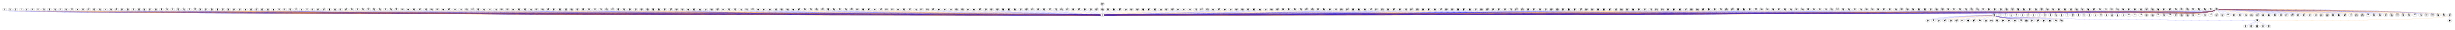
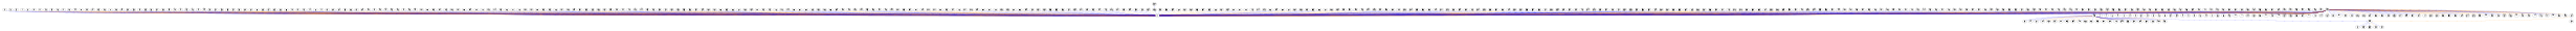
  graph {
    edge [color=blue]
    2
    0
    3
    5
    7
    8
    10
    11
    13
    15
    16
    17
    18
    19
    20
    22
    24
    25
    26
    27
    28
    29
    32
    33
    34
    35
    36
    37
    38
    39
    40
    41
    45
    46
    47
    49
    50
    51
    53
    55
    57
    58
    60
    61
    62
    63
    64
    65
    66
    68
    70
    72
    73
    74
    76
    77
    81
    82
    84
    85
    86
    87
    89
    90
    91
    92
    94
    95
    96
    97
    98
    99
    101
    102
    103
    104
    105
    106
    107
    108
    109
    110
    112
    113
    114
    115
    116
    117
    118
    120
    121
    122
    123
    125
    126
    127
    128
    129
    131
    133
    135
    136
    137
    139
    140
    141
    142
    143
    144
    145
    146
    150
    151
    152
    153
    155
    156
    157
    159
    160
    161
    162
    165
    166
    167
    168
    169
    170
    173
    175
    176
    n132 [label=778]
    179
    180
    181
    182
    183
    185
    186
    188
    189
    190
    192
    193
    194
    195
    196
    197
    198
    199
    201
    203
    204
    207
    209
    210
    211
    212
    213
    214
    216
    217
    218
    219
    220
    221
    222
    223
    225
    227
    228
    229
    230
    231
    232
    233
    235
    236
    237
    239
    241
    242
    243
    244
    245
    246
    247
    248
    249
    250
    252
    254
    256
    257
    258
    259
    260
    261
    262
    263
    264
    265
    266
    267
    269
    270
    271
    272
    273
    274
    275
    276
    279
    280
    281
    282
    283
    284
    285
    286
    287
    288
    289
    290
    291
    292
    293
    294
    295
    297
    298
    300
    302
    303
    304
    305
    306
    308
    309
    311
    315
    316
    319
    322
    323
    324
    325
    326
    327
    328
    329
    330
    331
    333
    334
    336
    337
    338
    339
    340
    341
    342
    343
    344
    345
    346
    347
    348
    351
    352
    353
    354
    356
    357
    359
    360
    361
    362
    363
    364
    365
    366
    367
    368
    370
    371
    373
    376
    378
    380
    381
    382
    383
    384
    385
    386
    389
    390
    391
    392
    393
    394
    395
    396
    397
    399
    400
    401
    403
    404
    405
    406
    407
    408
    409
    410
    411
    412
    413
    414
    415
    416
    417
    418
    420
    421
    422
    424
    427
    428
    429
    430
    432
    433
    435
    437
    438
    439
    440
    441
    442
    443
    445
    446
    447
    449
    23
    215
    335
    372
    431
    450
    451
    452
    453
    454
    455
    456
    457
    458
    459
    460
    461
    462
    463
    464
    251
    465
    466
    467
    468
    469
    470
    471
    472
+   475
    478
    480
    481
    482
    483
    484
    485
    486
    487
    489
    490
    491
    493
    494
    495
    496
    497
    498
    30
    44
    67
    124
    132
    134
    177
    205
    234
    240
    268
    278
    296
    307
    310
    312
    349
    355
    377
    379
    387
    388
    402
    425
    499
    1
    4
    6
    9
    12
    14
    21
    31
    42
    43
    48
    52
    54
    59
    69
    71
    75
    78
    79
    80
    83
    88
    93
    100
    111
    119
    130
    138
    147
    148
    149
    154
    158
    163
    164
    171
    172
    174
    184
    187
    191
    200
    202
    206
    208
    224
    226
    238
    253
    255
    277
    299
    301
    314
    317
    320
    321
    332
    350
    358
    369
    374
    375
    398
    419
    423
    426
    434
    436
    444
    448
    473
    474
    476
    477
    479
    488
    492
    2 -- 0
    3 -- 0
    5 -- 0 [color=darkorange]
    7 -- 0
    8 -- 0
    10 -- 0 [color=darkorange]
    11 -- 0 [color=darkorange]
    13 -- 0
    15 -- 0 [color=darkorange]
    16 -- 0
    17 -- 0
    18 -- 0 [color=darkorange]
    19 -- 0 [color=darkorange]
    20 -- 0 [color=darkorange]
    22 -- 0 [color=darkorange]
    24 -- 0 [color=darkorange]
    25 -- 0 [color=darkorange]
    26 -- 0
    27 -- 0
    28 -- 0 [color=darkorange]
    29 -- 0
    32 -- 0
    33 -- 0 [color=darkorange]
    34 -- 0
    35 -- 0
    36 -- 0 [color=darkorange]
    37 -- 0 [color=darkorange]
    38 -- 0
    39 -- 0 [color=darkorange]
    40 -- 0 [color=darkorange]
    41 -- 0
    45 -- 0
    46 -- 0
    47 -- 0 [color=darkorange]
    49 -- 0
    50 -- 0
    51 -- 0 [color=darkorange]
    53 -- 0 [color=darkorange]
    55 -- 0 [color=darkorange]
    57 -- 0 [color=darkorange]
    58 -- 0 [color=darkorange]
    60 -- 0 [color=darkorange]
    61 -- 0 [color=darkorange]
    62 -- 0 [color=darkorange]
    63 -- 0
    64 -- 0
    65 -- 0
    66 -- 0 [color=darkorange]
    68 -- 0 [color=darkorange]
    70 -- 0 [color=darkorange]
    72 -- 0
    73 -- 0
    74 -- 0
    76 -- 0 [color=darkorange]
    77 -- 0 [color=darkorange]
    81 -- 0
    82 -- 0
    84 -- 0 [color=darkorange]
    85 -- 0 [color=darkorange]
    86 -- 0
    87 -- 0 [color=darkorange]
    89 -- 0 [color=darkorange]
    90 -- 0
    91 -- 0 [color=darkorange]
    92 -- 0
    94 -- 0
    95 -- 0 [color=darkorange]
    96 -- 0 [color=darkorange]
    97 -- 0
    98 -- 0
    99 -- 0 [color=darkorange]
    101 -- 0
    102 -- 0 [color=darkorange]
    103 -- 0
    104 -- 0
    105 -- 0
    106 -- 0 [color=darkorange]
    107 -- 0 [color=darkorange]
    108 -- 0
    109 -- 0 [color=darkorange]
    110 -- 0
    112 -- 0 [color=darkorange]
    113 -- 0
    114 -- 0
    115 -- 0 [color=darkorange]
    116 -- 0 [color=darkorange]
    117 -- 0
    118 -- 0 [color=darkorange]
    120 -- 0
    121 -- 0 [color=darkorange]
    122 -- 0 [color=darkorange]
    123 -- 0
    125 -- 0
    126 -- 0
    127 -- 0
    128 -- 0
    129 -- 0 [color=darkorange]
    131 -- 0 [color=darkorange]
    133 -- 0
    135 -- 0 [color=darkorange]
    136 -- 0 [color=darkorange]
    137 -- 0 [color=darkorange]
    139 -- 0
    140 -- 0
    141 -- 0
    142 -- 0
    143 -- 0
    144 -- 0 [color=darkorange]
    145 -- 0 [color=darkorange]
    146 -- 0
    150 -- 0 [color=darkorange]
    151 -- 0 [color=darkorange]
    152 -- 0
    153 -- 0 [color=darkorange]
    155 -- 0 [color=darkorange]
    156 -- 0 [color=darkorange]
    157 -- 0 [color=darkorange]
    159 -- 0
    160 -- 0 [color=darkorange]
    161 -- 0
    162 -- 0
    165 -- 0
    166 -- 0
    167 -- 0
    168 -- 0 [color=darkorange]
    169 -- 0 [color=darkorange]
    170 -- 0 [color=darkorange]
    173 -- 0 [color=darkorange]
    175 -- 0 [color=darkorange]
    176 -- 0
    n132 -- 0
    179 -- 0
    180 -- 0 [color=darkorange]
    181 -- 0
    182 -- 0
    183 -- 0
    185 -- 0
    186 -- 0
    188 -- 0
    189 -- 0 [color=darkorange]
    190 -- 0 [color=darkorange]
    192 -- 0 [color=darkorange]
    193 -- 0 [color=darkorange]
    194 -- 0
    195 -- 0
    196 -- 0
    197 -- 0
    198 -- 0
    199 -- 0
    201 -- 0 [color=darkorange]
    203 -- 0 [color=darkorange]
    204 -- 0
    207 -- 0 [color=darkorange]
    209 -- 0 [color=darkorange]
    210 -- 0 [color=darkorange]
    211 -- 0 [color=darkorange]
    212 -- 0
    213 -- 0 [color=darkorange]
    214 -- 0 [color=darkorange]
    216 -- 0
    217 -- 0 [color=darkorange]
    218 -- 0 [color=darkorange]
    219 -- 0
    220 -- 0
    221 -- 0
    222 -- 0 [color=darkorange]
    223 -- 0
    225 -- 0 [color=darkorange]
    227 -- 0
    228 -- 0 [color=darkorange]
    229 -- 0
    230 -- 0 [color=darkorange]
    231 -- 0
    232 -- 0
    233 -- 0
    235 -- 0 [color=darkorange]
    236 -- 0
    237 -- 0
    239 -- 0
    241 -- 0
    242 -- 0
    243 -- 0 [color=darkorange]
    244 -- 0
    245 -- 0
    246 -- 0
    247 -- 0 [color=darkorange]
    248 -- 0 [color=darkorange]
    249 -- 0
    250 -- 0
    252 -- 0
    254 -- 0 [color=darkorange]
    256 -- 0
    257 -- 0
    258 -- 0 [color=darkorange]
    259 -- 0
    260 -- 0 [color=darkorange]
    261 -- 0 [color=darkorange]
    262 -- 0 [color=darkorange]
    263 -- 0 [color=darkorange]
    264 -- 0 [color=darkorange]
    265 -- 0 [color=darkorange]
    266 -- 0
    267 -- 0 [color=darkorange]
    269 -- 0 [color=darkorange]
    270 -- 0
    271 -- 0
    272 -- 0 [color=darkorange]
    273 -- 0 [color=darkorange]
    274 -- 0 [color=darkorange]
    275 -- 0
    276 -- 0
    279 -- 0
    280 -- 0 [color=darkorange]
    281 -- 0 [color=darkorange]
    282 -- 0 [color=darkorange]
    283 -- 0
    284 -- 0
    285 -- 0
    286 -- 0
    287 -- 0 [color=darkorange]
    288 -- 0 [color=darkorange]
    289 -- 0 [color=darkorange]
    290 -- 0 [color=darkorange]
    291 -- 0 [color=darkorange]
    292 -- 0
    293 -- 0 [color=darkorange]
    294 -- 0 [color=darkorange]
    295 -- 0
    297 -- 0
    298 -- 0
    300 -- 0
    302 -- 0
    303 -- 0 [color=darkorange]
    304 -- 0
    305 -- 0 [color=darkorange]
    306 -- 0
    308 -- 0 [color=darkorange]
    309 -- 0
    311 -- 0
    315 -- 0
    316 -- 0
    319 -- 0 [color=darkorange]
    322 -- 0
    323 -- 0
    324 -- 0 [color=darkorange]
    325 -- 0
    326 -- 0 [color=darkorange]
    327 -- 0 [color=darkorange]
    328 -- 0 [color=darkorange]
    329 -- 0 [color=darkorange]
    330 -- 0
    331 -- 0
    333 -- 0
    334 -- 0
    336 -- 0
    337 -- 0
    338 -- 0
    339 -- 0 [color=darkorange]
    340 -- 0
    341 -- 0
    342 -- 0
    343 -- 0 [color=darkorange]
    344 -- 0
    345 -- 0 [color=darkorange]
    346 -- 0
    347 -- 0
    348 -- 0
    351 -- 0
    352 -- 0
    353 -- 0
    354 -- 0
    356 -- 0
    357 -- 0
    359 -- 0 [color=darkorange]
    360 -- 0
    361 -- 0 [color=darkorange]
    362 -- 0 [color=darkorange]
    363 -- 0
    364 -- 0 [color=darkorange]
    365 -- 0 [color=darkorange]
    366 -- 0 [color=darkorange]
    367 -- 0 [color=darkorange]
    368 -- 0 [color=darkorange]
    370 -- 0 [color=darkorange]
    371 -- 0
    373 -- 0
    376 -- 0
    378 -- 0 [color=darkorange]
    380 -- 256
    381 -- 0 [color=darkorange]
    382 -- 0
    383 -- 0 [color=darkorange]
    384 -- 0
    385 -- 0
    386 -- 0 [color=darkorange]
    389 -- 0 [color=darkorange]
    390 -- 0 [color=darkorange]
    391 -- 0
    392 -- 0 [color=darkorange]
    393 -- 0
    394 -- 0 [color=darkorange]
    395 -- 0
    396 -- 0
    397 -- 0
    399 -- 0
    400 -- 0
    401 -- 0 [color=darkorange]
    403 -- 0
    404 -- 0 [color=darkorange]
    405 -- 0
    406 -- 0 [color=darkorange]
    407 -- 0
    408 -- 0
    409 -- 0 [color=darkorange]
    410 -- 0
    411 -- 0
    412 -- 0
    413 -- 0
    414 -- 0
    415 -- 0 [color=darkorange]
    416 -- 0
    417 -- 0
    418 -- 0 [color=darkorange]
    420 -- 0
    421 -- 0
    422 -- 0 [color=darkorange]
    424 -- 0 [color=darkorange]
    427 -- 0
    428 -- 0 [color=darkorange]
    429 -- 0
    430 -- 0 [color=darkorange]
    432 -- 0
    433 -- 0 [color=darkorange]
    435 -- 0
    437 -- 0 [color=darkorange]
    438 -- 0
    439 -- 0
    440 -- 0 [color=darkorange]
    441 -- 0 [color=darkorange]
    442 -- 0 [color=darkorange]
    443 -- 0
    445 -- 0
    446 -- 0 [color=darkorange]
    447 -- 0
    449 -- 23
    449 -- 215
    449 -- 335
    449 -- 372 [color=darkorange]
    449 -- 431
    450 -- 0 [color=darkorange]
    451 -- 0 [color=darkorange]
    452 -- 0
    453 -- 0
    454 -- 0 [color=darkorange]
    455 -- 0 [color=darkorange]
    456 -- 0
    457 -- 0
    458 -- 0 [color=darkorange]
    459 -- 0
    460 -- 0
    461 -- 0 [color=darkorange]
    462 -- 0 [color=darkorange]
    463 -- 0 [color=darkorange]
    464 -- 449 [color=darkorange]
    464 -- 251
    465 -- 0 [color=darkorange]
    466 -- 0 [color=darkorange]
    467 -- 0
    468 -- 0 [color=darkorange]
    469 -- 0
    470 -- 0 [color=darkorange]
    471 -- 0
    472 -- 0 [color=darkorange]
+   475 -- 0
    478 -- 0 [color=darkorange]
    480 -- 0
    481 -- 0
    482 -- 0
    483 -- 0
    484 -- 0
    485 -- 0
    486 -- 0
    487 -- 0 [color=darkorange]
    489 -- 0 [color=darkorange]
    490 -- 0
    491 -- 0
    493 -- 0 [color=darkorange]
    494 -- 0 [color=darkorange]
    495 -- 0
    496 -- 0
    497 -- 0
    498 -- 449
    498 -- 30
    498 -- 44
    498 -- 67
    498 -- 124 [color=darkorange]
    498 -- 132 [color=darkorange]
    498 -- 134 [color=darkorange]
    498 -- 177
    498 -- 205 [color=darkorange]
    498 -- 234 [color=darkorange]
    498 -- 240
    498 -- 268 [color=darkorange]
    498 -- 278
    498 -- 296 [color=darkorange]
    498 -- 307 [color=darkorange]
    498 -- 310 [color=darkorange]
    498 -- 312
    498 -- 349
    498 -- 355
    498 -- 377
    498 -- 379
    498 -- 387 [color=darkorange]
    498 -- 388
    498 -- 402
    498 -- 425 [color=darkorange]
    499 -- 0
    499 -- 498 [color=darkorange]
    499 -- 1
    499 -- 4 [color=darkorange]
    499 -- 6 [color=darkorange]
    499 -- 9
    499 -- 12 [color=darkorange]
    499 -- 14 [color=darkorange]
    499 -- 21
    499 -- 31 [color=darkorange]
    499 -- 42
    499 -- 43 [color=darkorange]
    499 -- 48 [color=darkorange]
    499 -- 52
    499 -- 54
    499 -- 59 [color=darkorange]
    499 -- 69
    499 -- 71 [color=darkorange]
    499 -- 75 [color=darkorange]
    499 -- 78 [color=darkorange]
    499 -- 79 [color=darkorange]
    499 -- 80
    499 -- 83
    499 -- 88 [color=darkorange]
    499 -- 93
    499 -- 100 [color=darkorange]
    499 -- 111 [color=darkorange]
    499 -- 119 [color=darkorange]
    499 -- 130 [color=darkorange]
    499 -- 138
    499 -- 147 [color=darkorange]
    499 -- 148
    499 -- 149 [color=darkorange]
    499 -- 154 [color=darkorange]
    499 -- 158
    499 -- 163
    499 -- 164 [color=darkorange]
    499 -- 171
    499 -- 172 [color=darkorange]
    499 -- 174
    499 -- 184 [color=darkorange]
    499 -- 187
    499 -- 191
    499 -- 200
    499 -- 202 [color=darkorange]
    499 -- 206
    499 -- 208 [color=darkorange]
    499 -- 224 [color=darkorange]
    499 -- 226
    499 -- 238 [color=darkorange]
    499 -- 253
    499 -- 255
    499 -- 277
    499 -- 299
    499 -- 301
    499 -- 314
    499 -- 317 [color=darkorange]
    499 -- 320 [color=darkorange]
    499 -- 321 [color=darkorange]
    499 -- 332 [color=darkorange]
    499 -- 350 [color=darkorange]
    499 -- 358
    499 -- 369
    499 -- 374 [color=darkorange]
    499 -- 375 [color=darkorange]
    499 -- 398 [color=darkorange]
    499 -- 419 [color=darkorange]
    499 -- 423
    499 -- 426
    499 -- 434
    499 -- 436 [color=darkorange]
    499 -- 444 [color=darkorange]
    499 -- 448 [color=darkorange]
    499 -- 473 [color=darkorange]
    499 -- 474 [color=darkorange]
    499 -- 476
    499 -- 477
    499 -- 479 [color=darkorange]
    499 -- 488
    499 -- 492 [color=darkorange]
  }
